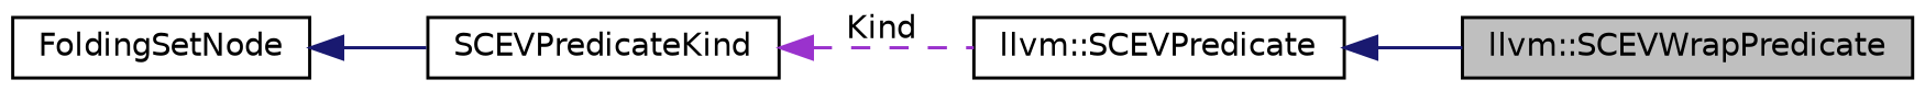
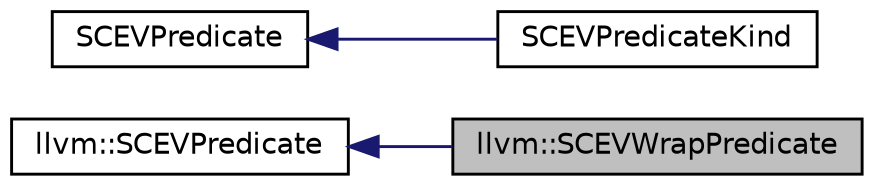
  digraph {
    rankdir=LR
    node [color=black fontname=Helvetica fontsize=10 shape=box]
    edge [color=midnightblue dir=back fontname=Helvetica fontsize=10 labelfontname=Helvetica labelfontsize=10 style=solid]
    n1 [fillcolor=grey75 fontcolor=black height=0.2 label="llvm::SCEVWrapPredicate" style=filled width=0.4]
    n2 [height=0.2 label="llvm::SCEVPredicate" width=0.4]
-   n3 [height=0.2 label=FoldingSetNode width=0.4]
+   n3 [height=0.2 label=SCEVPredicate width=0.4]
    n4 [height=0.2 label=SCEVPredicateKind width=0.4]
    n2 -> n1
    n3 -> n4
-   n4 -> n2 [color=darkorchid3 label=" Kind" style=dashed]
  }
